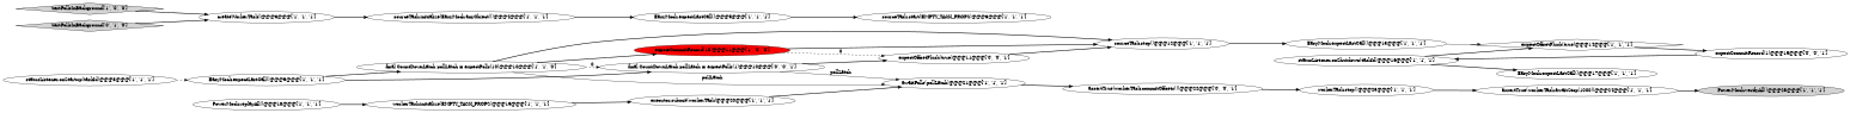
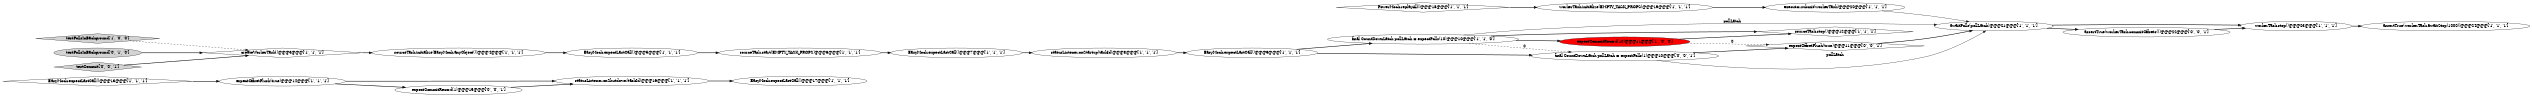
  digraph {
    rankdir=LR
    node [fillcolor=white shape=ellipse style=filled]
    edge [style=bold]
    n1 [label="statusListener.onShutdown(taskId)@@@16@@@['1', '1', '1']"]
    n2 [label="EasyMock.expectLastCall()@@@17@@@['1', '1', '1']"]
    n3 [label="EasyMock.expectLastCall()@@@9@@@['1', '1', '1']"]
    n4 [label="final CountDownLatch pollLatch = expectPolls(10)@@@10@@@['1', '1', '0']"]
    n5 [label="final CountDownLatch pollLatch = expectPolls(1)@@@10@@@['0', '0', '1']"]
    n6 [fillcolor=red label="expectCommitRecord(10)@@@11@@@['1', '0', '0']"]
    n7 [label="awaitPolls(pollLatch)@@@21@@@['1', '1', '1']"]
-   n8 [label="sourceTask.stop()@@@12@@@['1', '1', '1']"]
-   n9 [label="expectOffsetFlush(true)@@@11@@@['0', '0', '1']"]
+   n8 [label="sourceTask.stop()@@@12@@@['1', '1', '1']" shape=diamond]
+   n9 [label="expectOffsetFlush(true)@@@11@@@['0', '0', '1']" shape=diamond]
    n10 [label="workerTask.stop()@@@23@@@['1', '1', '1']"]
    n11 [label="assertTrue(workerTask.commitOffsets())@@@22@@@['0', '0', '1']"]
-   n12 [label="EasyMock.expectLastCall()@@@13@@@['1', '1', '1']"]
+   n12 [label="EasyMock.expectLastCall()@@@13@@@['1', '1', '1']" shape=diamond]
+   n13 [label="EasyMock.expectLastCall()@@@7@@@['1', '1', '1']"]
    n14 [label="statusListener.onStartup(taskId)@@@8@@@['1', '1', '1']"]
-   n15 [label="PowerMock.replayAll()@@@18@@@['1', '1', '1']"]
+   n15 [label="PowerMock.replayAll()@@@18@@@['1', '1', '1']" shape=diamond]
    n16 [label="workerTask.initialize(EMPTY_TASK_PROPS)@@@19@@@['1', '1', '1']"]
    n17 [label="executor.submit(workerTask)@@@20@@@['1', '1', '1']"]
    n18 [label="sourceTask.start(EMPTY_TASK_PROPS)@@@6@@@['1', '1', '1']"]
-   n19 [fillcolor=lightgray label="PowerMock.verifyAll()@@@25@@@['1', '1', '1']"]
    n20 [label="assertTrue(workerTask.awaitStop(1000))@@@24@@@['1', '1', '1']"]
    n21 [label="sourceTask.initialize(EasyMock.anyObject())@@@4@@@['1', '1', '1']"]
    n22 [label="EasyMock.expectLastCall()@@@5@@@['1', '1', '1']"]
    n23 [fillcolor=lightgray label="testPollsInBackground['1', '0', '0']" shape=diamond]
-   n24 [label="createWorkerTask()@@@3@@@['1', '1', '1']"]
-   n25 [fillcolor=lightgray label="testPollsInBackground['0', '1', '0']" shape=diamond]
-   n26 [label="expectOffsetFlush(true)@@@14@@@['1', '1', '1']" shape=diamond]
+   n24 [label="createWorkerTask()@@@3@@@['1', '1', '1']" shape=diamond]
+   n25 [fillcolor=lightgray label="testPollsInBackground['0', '1', '0']"]
+   n26 [label="expectOffsetFlush(true)@@@14@@@['1', '1', '1']"]
    n27 [label="expectCommitRecord(1)@@@15@@@['0', '0', '1']"]
+   n28 [fillcolor=lightgray label="testCommit['0', '0', '1']" shape=diamond]
    n1 -> n2
    n3 -> n4
    n3 -> n5
    n4 -> n5 [label=0 style=dashed]
    n4 -> n6
    n4 -> n7 [label=pollLatch style=solid]
    n4 -> n8
    n5 -> n7 [label=pollLatch style=solid]
    n5 -> n9
    n6 -> n8
    n6 -> n9 [label=0 style=dashed]
+   n7 -> n10
    n7 -> n11
-   n8 -> n12
-   n9 -> n8
+   n9 -> n7
    n10 -> n20
    n11 -> n10
-   n12 -> n26 [style=solid]
-   n14 -> n3 [style=dashed]
+   n12 -> n26
+   n13 -> n14
+   n14 -> n3
    n15 -> n16
    n16 -> n17
-   n17 -> n7
-   n20 -> n19
+   n17 -> n7 [style=solid]
+   n18 -> n13
    n21 -> n22
    n22 -> n18
-   n23 -> n24
+   n23 -> n24 [style=dashed]
    n24 -> n21
    n25 -> n24
-   n1 -> n26
+   n26 -> n1
    n26 -> n27
    n27 -> n1
+   n28 -> n24
  }
